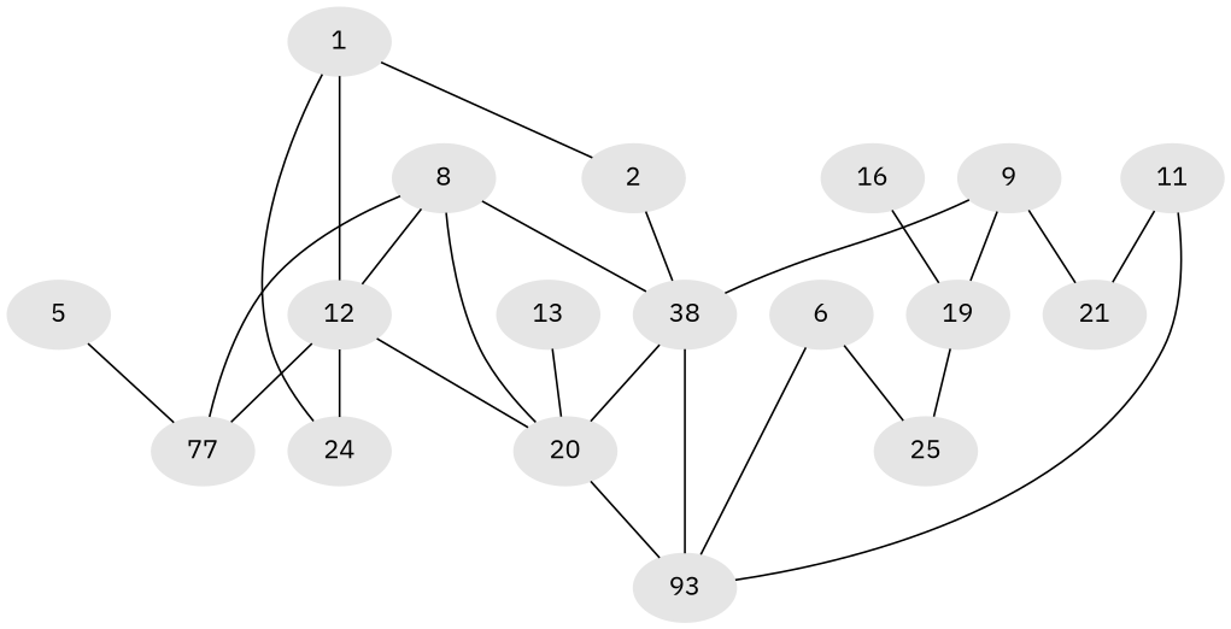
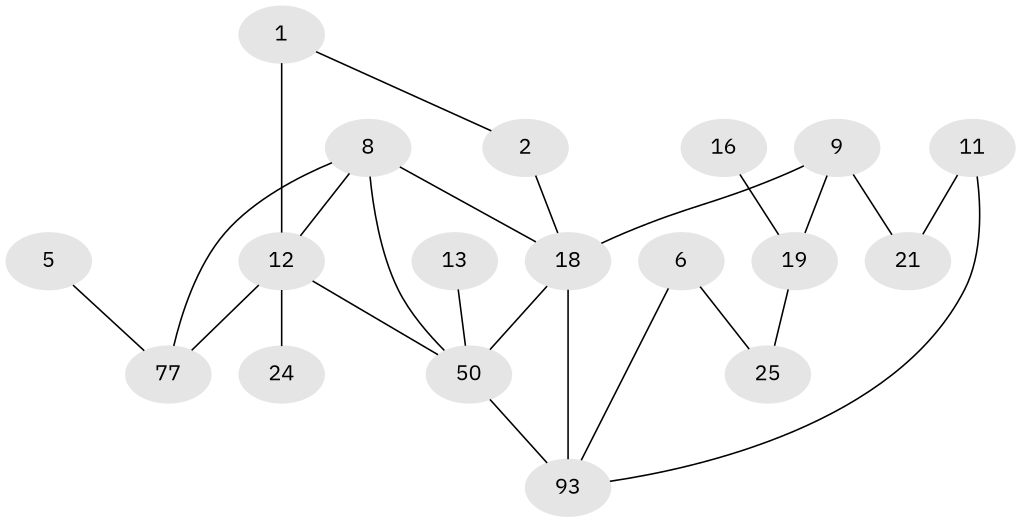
  graph {
    fontname="IBM Plex Sans"
    node [color=gray90 fontname="IBM Plex Sans" style=filled]
    edge [fontname="IBM Plex Sans" weight=1.0]
    1
    2
    12
    24
-   18 [label=38]
+   18
    n6 [label=77]
-   20
+   20 [label=50]
    n8 [label=93]
    5
    6
    25
    8
    9
    19
    21
    11
    13
    16
    1 -- 2
    1 -- 12
-   1 -- 24
    2 -- 18
    12 -- 24
    12 -- n6
    12 -- 20
    18 -- 20
    18 -- n8
    20 -- n8 [weight=2.0]
    5 -- n6
    6 -- n8
    6 -- 25
    8 -- 12
    8 -- 18 [weight=2.0]
    8 -- n6
    8 -- 20
    9 -- 18
    9 -- 19
    9 -- 21
    19 -- 25
    11 -- n8
    11 -- 21
    13 -- 20
    16 -- 19
  }
